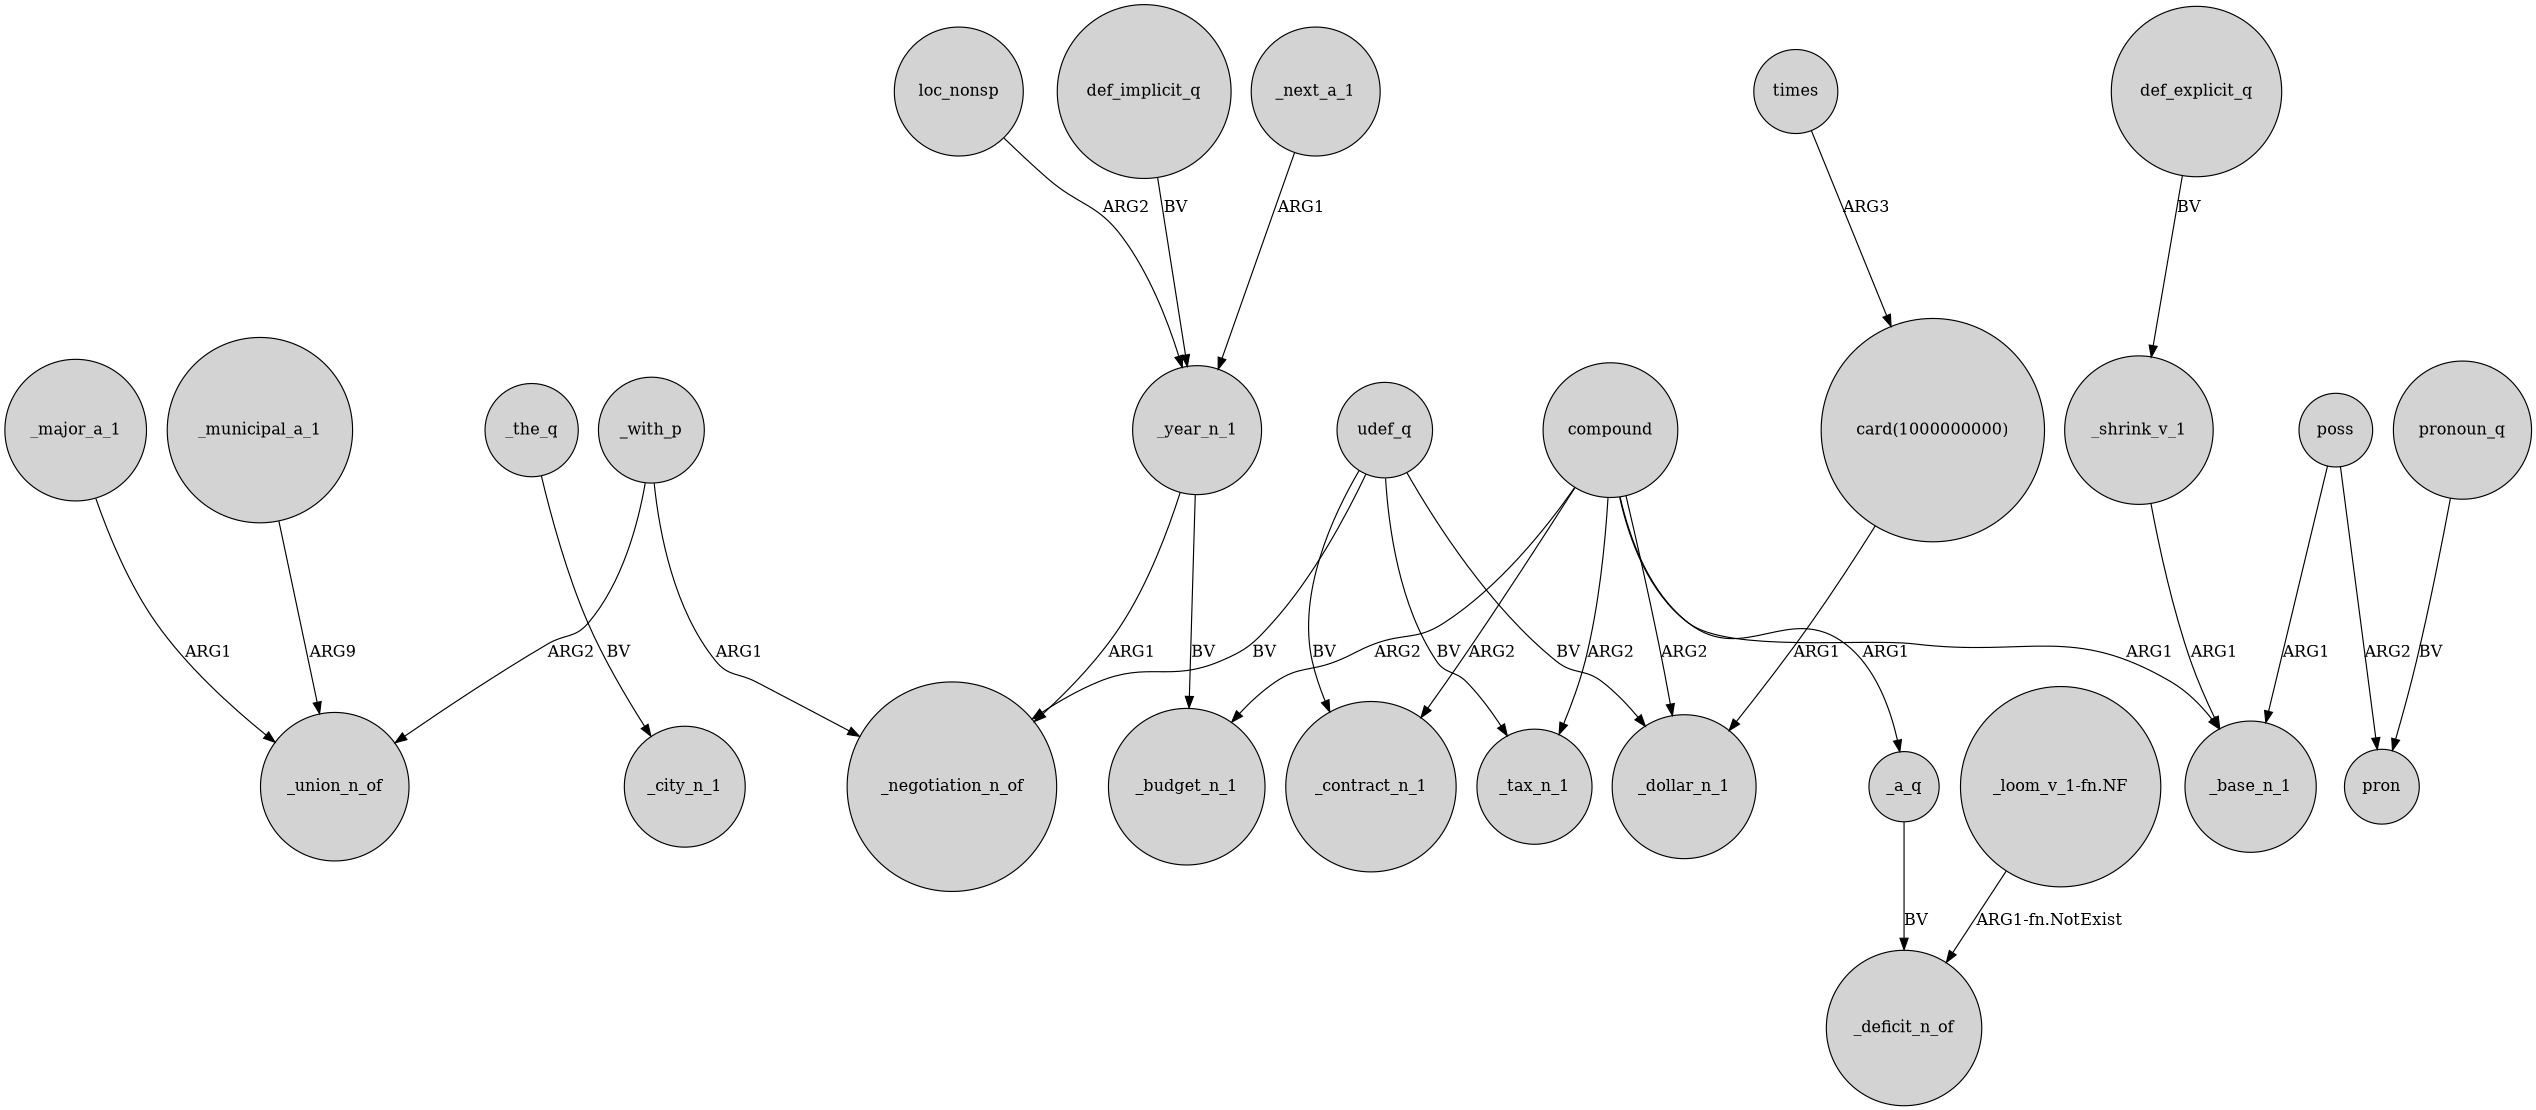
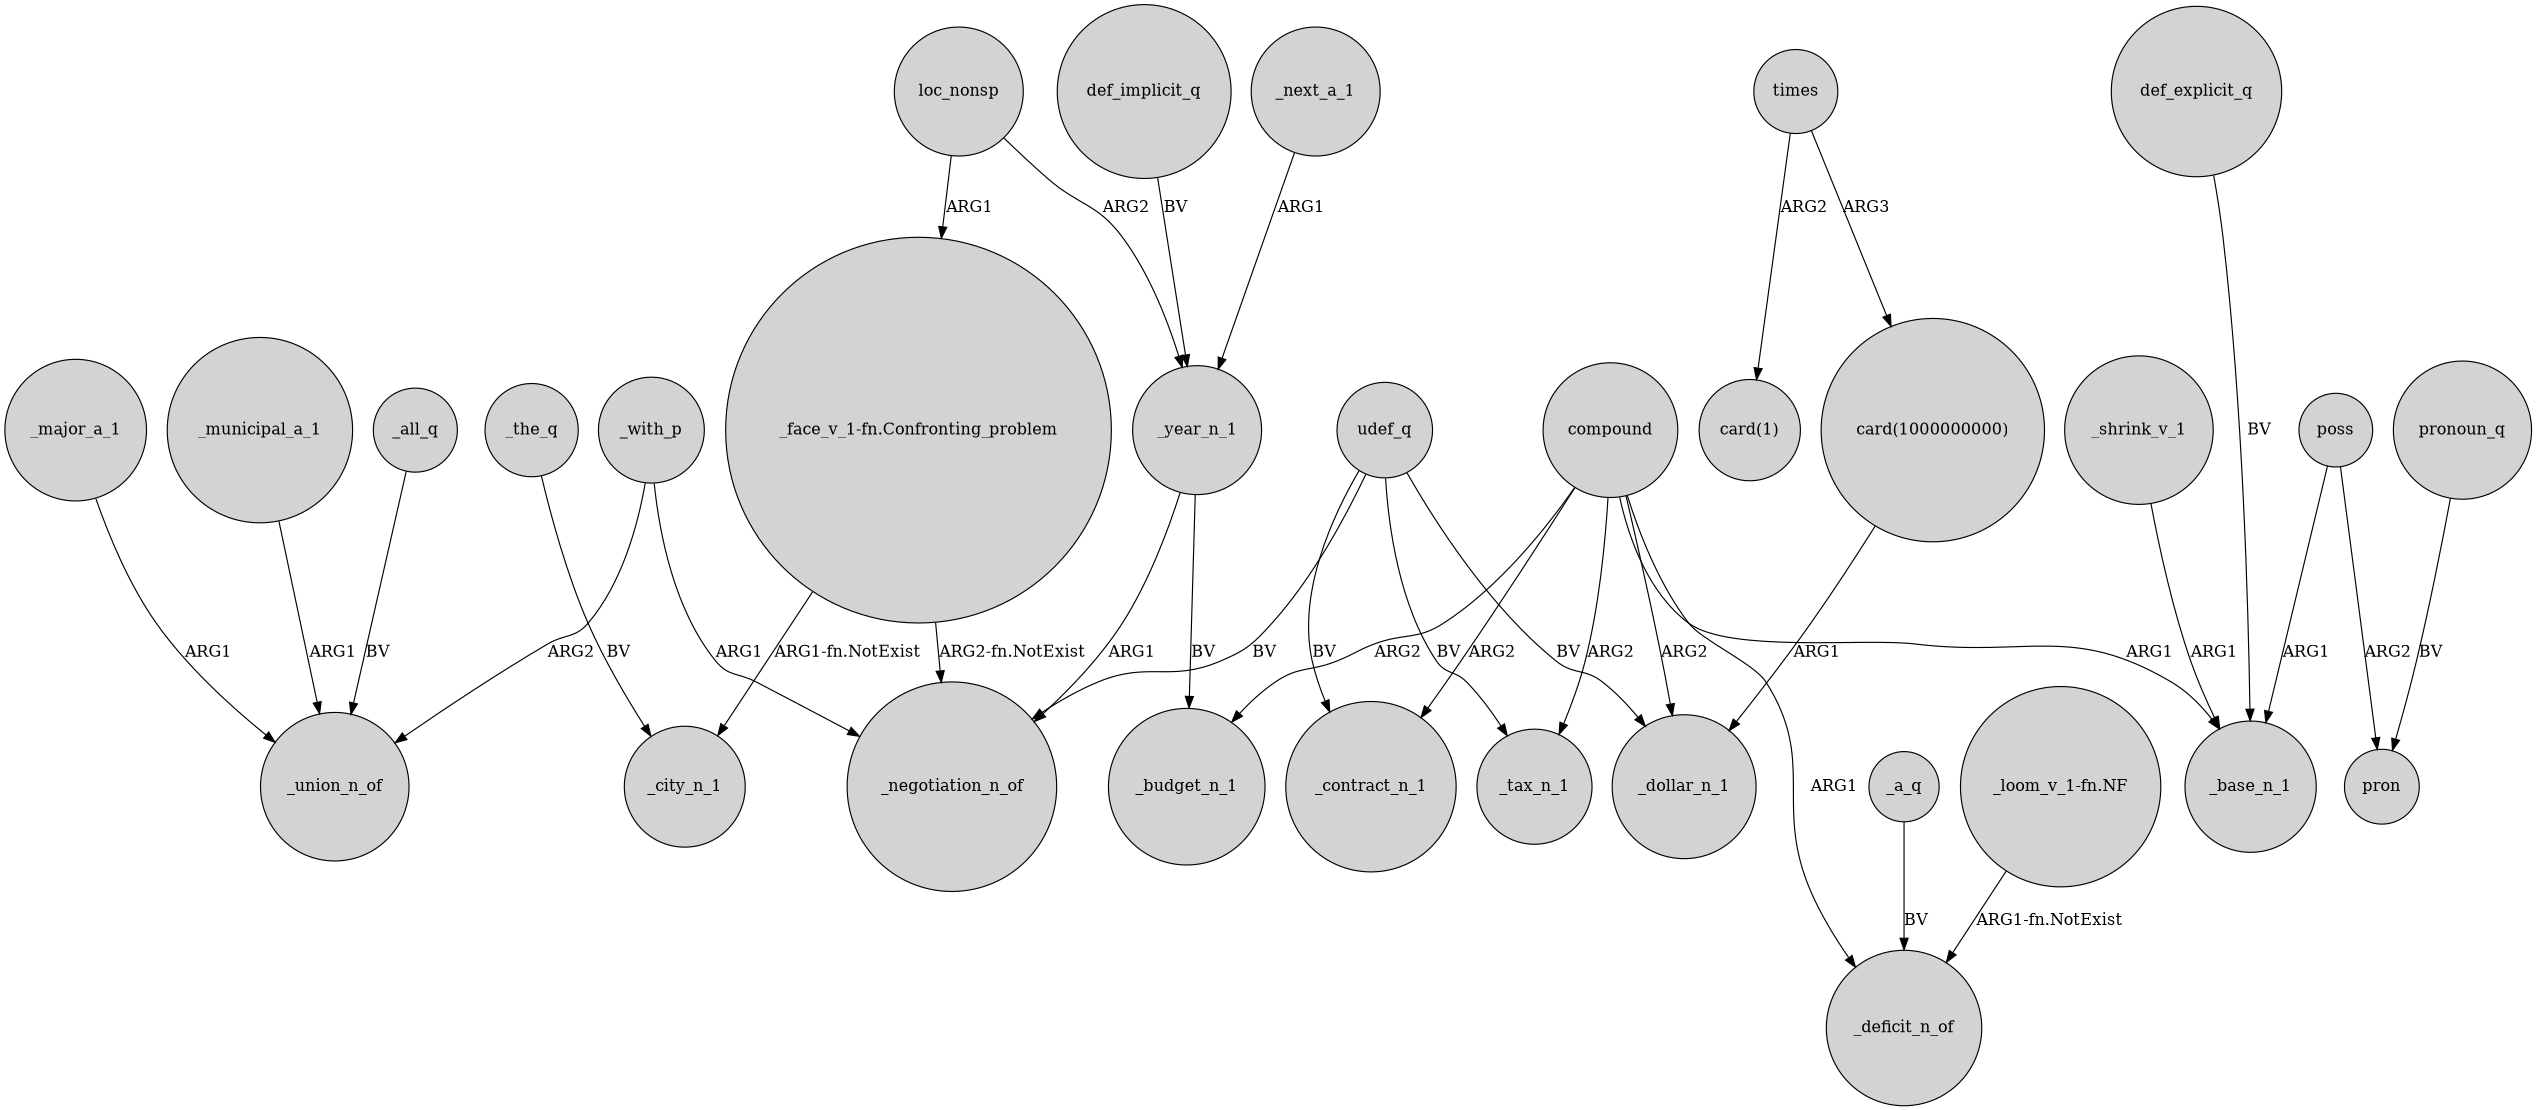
  digraph {
    node [shape=circle style=filled]
    udef_q
    _negotiation_n_of
    _contract_n_1
    _tax_n_1
    _dollar_n_1
    poss
    _base_n_1
    pron
    _with_p
    _union_n_of
    def_implicit_q
    _year_n_1
    _budget_n_1
    _shrink_v_1
    def_explicit_q
+   "_face_v_1-fn.Confronting_problem"
    _city_n_1
    compound
    _deficit_n_of
+   _all_q
    times
    "card(1000000000)"
+   "card(1)"
    "_loom_v_1-fn.NF"
    pronoun_q
    _major_a_1
    loc_nonsp
    _a_q
    _next_a_1
    _municipal_a_1
    _the_q
    udef_q -> _negotiation_n_of [label=BV]
    udef_q -> _contract_n_1 [label=BV]
    udef_q -> _tax_n_1 [label=BV]
    udef_q -> _dollar_n_1 [label=BV]
    poss -> _base_n_1 [label=ARG1]
    poss -> pron [label=ARG2]
    _with_p -> _negotiation_n_of [label=ARG1]
    _with_p -> _union_n_of [label=ARG2]
    def_implicit_q -> _year_n_1 [label=BV]
    _year_n_1 -> _negotiation_n_of [label=ARG1]
    _year_n_1 -> _budget_n_1 [label=BV]
    _shrink_v_1 -> _base_n_1 [label=ARG1]
-   def_explicit_q -> _shrink_v_1 [label=BV]
+   def_explicit_q -> _base_n_1 [label=BV]
+   "_face_v_1-fn.Confronting_problem" -> _negotiation_n_of [label="ARG2-fn.NotExist"]
+   "_face_v_1-fn.Confronting_problem" -> _city_n_1 [label="ARG1-fn.NotExist"]
    compound -> _contract_n_1 [label=ARG2]
    compound -> _tax_n_1 [label=ARG2]
    compound -> _dollar_n_1 [label=ARG2]
    compound -> _base_n_1 [label=ARG1]
    compound -> _budget_n_1 [label=ARG2]
-   compound -> _a_q [label=ARG1]
+   compound -> _deficit_n_of [label=ARG1]
+   _all_q -> _union_n_of [label=BV]
    times -> "card(1000000000)" [label=ARG3]
+   times -> "card(1)" [label=ARG2]
    "card(1000000000)" -> _dollar_n_1 [label=ARG1]
    "_loom_v_1-fn.NF" -> _deficit_n_of [label="ARG1-fn.NotExist"]
    pronoun_q -> pron [label=BV]
    _major_a_1 -> _union_n_of [label=ARG1]
    loc_nonsp -> _year_n_1 [label=ARG2]
+   loc_nonsp -> "_face_v_1-fn.Confronting_problem" [label=ARG1]
    _a_q -> _deficit_n_of [label=BV]
    _next_a_1 -> _year_n_1 [label=ARG1]
-   _municipal_a_1 -> _union_n_of [label=ARG9]
+   _municipal_a_1 -> _union_n_of [label=ARG1]
    _the_q -> _city_n_1 [label=BV]
  }
